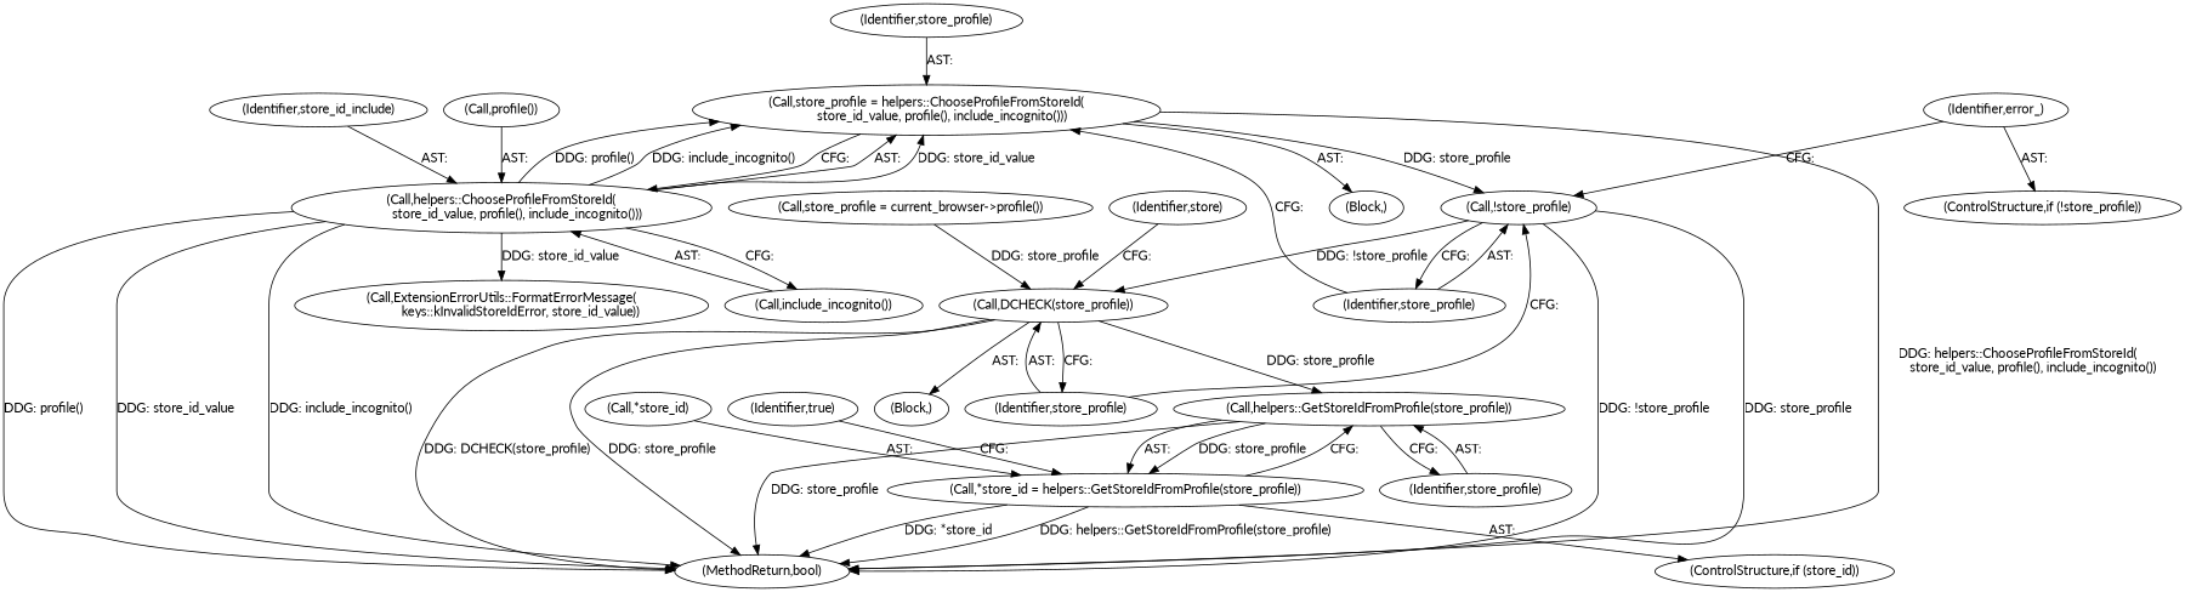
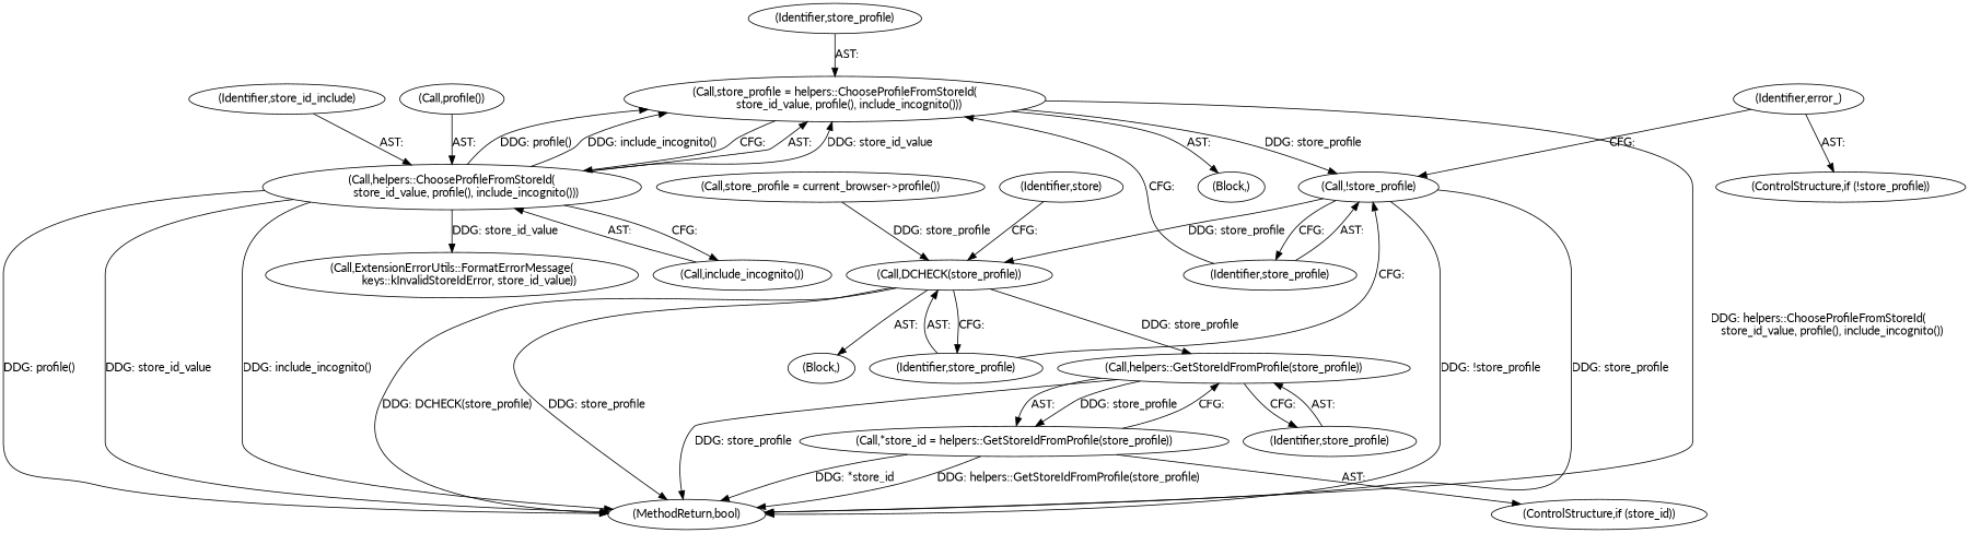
  digraph {
    fontname=Lato
    node [fontname=Lato]
    edge [fontname=Lato]
    n1 [label="(Call,store_profile = helpers::ChooseProfileFromStoreId(\n         store_id_value, profile(), include_incognito()))"]
    n2 [label="(Call,helpers::ChooseProfileFromStoreId(\n         store_id_value, profile(), include_incognito()))"]
    n3 [label="(Call,!store_profile)"]
    n4 [label="(MethodReturn,bool)"]
    n5 [label="(Block,)"]
    n6 [label="(Call,ExtensionErrorUtils::FormatErrorMessage(\n           keys::kInvalidStoreIdError, store_id_value))"]
    n7 [label="(Call,include_incognito())"]
    n8 [label="(Call,DCHECK(store_profile))"]
    n9 [label="(Identifier,store_profile)"]
    n10 [label="(Call,helpers::GetStoreIdFromProfile(store_profile))"]
    n11 [label="(Block,)"]
    n12 [label="(Identifier,store_profile)"]
    n13 [label="(ControlStructure,if (!store_profile))"]
    n14 [label="(Call,*store_id = helpers::GetStoreIdFromProfile(store_profile))"]
    n15 [label="(Identifier,store_profile)"]
    n16 [label="(ControlStructure,if (store_id))"]
    n17 [label="(Identifier,store_profile)"]
    n18 [label="(Identifier,store_id_include)"]
    n19 [label="(Call,store_profile = current_browser->profile())"]
-   n20 [label="(Call,*store_id)"]
    n21 [label="(Identifier,error_)"]
    n22 [label="(Call,profile())"]
    n23 [label="(Identifier,store)"]
-   n24 [label="(Identifier,true)"]
    n1 -> n2 [label="CFG: "]
    n1 -> n3 [label="DDG: store_profile"]
    n1 -> n4 [label="DDG: helpers::ChooseProfileFromStoreId(\n         store_id_value, profile(), include_incognito())"]
    n1 -> n5 [label="AST: "]
    n2 -> n1 [label="AST: "]
    n2 -> n1 [label="DDG: store_id_value"]
    n2 -> n1 [label="DDG: profile()"]
    n2 -> n1 [label="DDG: include_incognito()"]
    n2 -> n4 [label="DDG: include_incognito()"]
    n2 -> n4 [label="DDG: profile()"]
    n2 -> n4 [label="DDG: store_id_value"]
    n2 -> n6 [label="DDG: store_id_value"]
    n2 -> n7 [label="CFG: "]
    n3 -> n4 [label="DDG: !store_profile"]
    n3 -> n4 [label="DDG: store_profile"]
-   n3 -> n8 [label="DDG: !store_profile"]
+   n3 -> n8 [label="DDG: store_profile"]
    n3 -> n9 [label="CFG: "]
    n7 -> n2 [label="AST: "]
    n8 -> n4 [label="DDG: DCHECK(store_profile)"]
    n8 -> n4 [label="DDG: store_profile"]
    n8 -> n10 [label="DDG: store_profile"]
    n8 -> n11 [label="AST: "]
    n8 -> n12 [label="CFG: "]
    n9 -> n1 [label="CFG: "]
    n9 -> n3 [label="AST: "]
    n10 -> n4 [label="DDG: store_profile"]
    n10 -> n14 [label="AST: "]
    n10 -> n14 [label="DDG: store_profile"]
    n10 -> n15 [label="CFG: "]
    n12 -> n3 [label="CFG: "]
    n12 -> n8 [label="AST: "]
    n14 -> n4 [label="DDG: helpers::GetStoreIdFromProfile(store_profile)"]
    n14 -> n4 [label="DDG: *store_id"]
    n14 -> n10 [label="CFG: "]
    n14 -> n16 [label="AST: "]
    n15 -> n10 [label="AST: "]
    n17 -> n1 [label="AST: "]
    n18 -> n2 [label="AST: "]
    n19 -> n8 [label="DDG: store_profile"]
-   n20 -> n14 [label="AST: "]
    n21 -> n3 [label="CFG: "]
    n21 -> n13 [label="AST: "]
    n22 -> n2 [label="AST: "]
    n23 -> n8 [label="CFG: "]
-   n24 -> n14 [label="CFG: "]
  }
